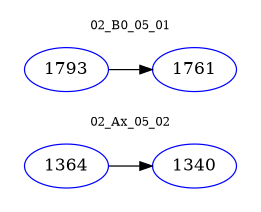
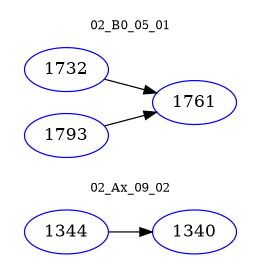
  digraph {
    rankdir=LR
    node [color=blue]
    edge [color=black]
-   n1 [label=1364]
+   n1 [label=1344]
    n2 [label=1340]
+   n3 [label=1732]
    n4 [label=1761]
    n5 [label=1793]
    subgraph cluster_1 {
      color=white
      fontsize=10
-     label="02_Ax_05_02"
+     label="02_Ax_09_02"
      n1
      n2
    }
    subgraph cluster_2 {
      color=white
      fontsize=10
      label="02_B0_05_01"
+     n3
      n4
      n5
    }
    n1 -> n2
+   n3 -> n4
    n5 -> n4
  }
